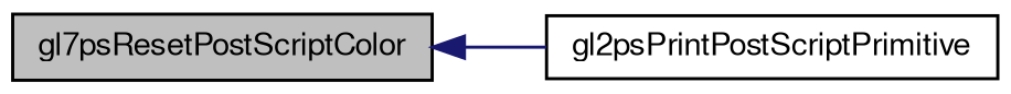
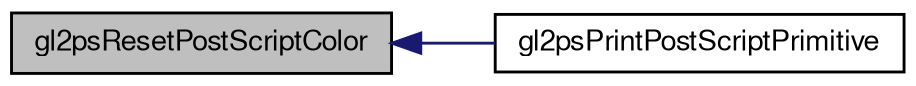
  digraph {
    rankdir=LR
    node [color=black fontname=FreeSans fontsize=10 shape=record style=filled]
-   n1 [fillcolor=grey75 fontcolor=black height=0.2 label=gl7psResetPostScriptColor width=0.4]
+   n1 [fillcolor=grey75 fontcolor=black height=0.2 label=gl2psResetPostScriptColor width=0.4]
    n2 [fillcolor=white height=0.2 label=gl2psPrintPostScriptPrimitive width=0.4]
    n1 -> n2 [color=midnightblue dir=back fontname=FreeSans fontsize=10 labelfontname=FreeSans labelfontsize=10 style=solid]
  }
